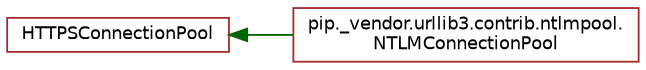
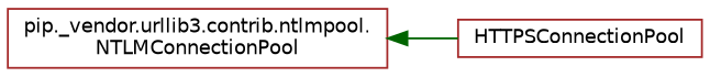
  digraph {
    rankdir=LR
    node [color=brown fillcolor=white fontname=Helvetica fontsize=10 shape=record style=filled]
    n1 [height=0.2 label=HTTPSConnectionPool width=0.4]
    n2 [height=0.2 label="pip._vendor.urllib3.contrib.ntlmpool.\lNTLMConnectionPool" width=0.4]
-   n1 -> n2 [color=darkgreen dir=back fontname=Helvetica fontsize=10 labelfontname=Helvetica labelfontsize=10 style=solid]
+   n2 -> n1 [color=darkgreen dir=back fontname=Helvetica fontsize=10 labelfontname=Helvetica labelfontsize=10 style=solid]
  }
